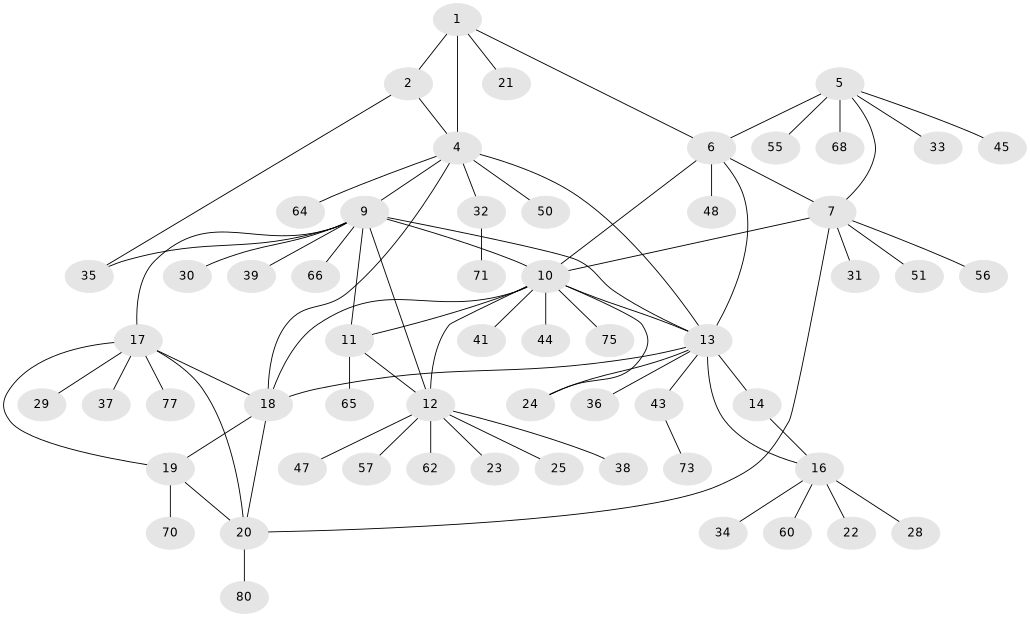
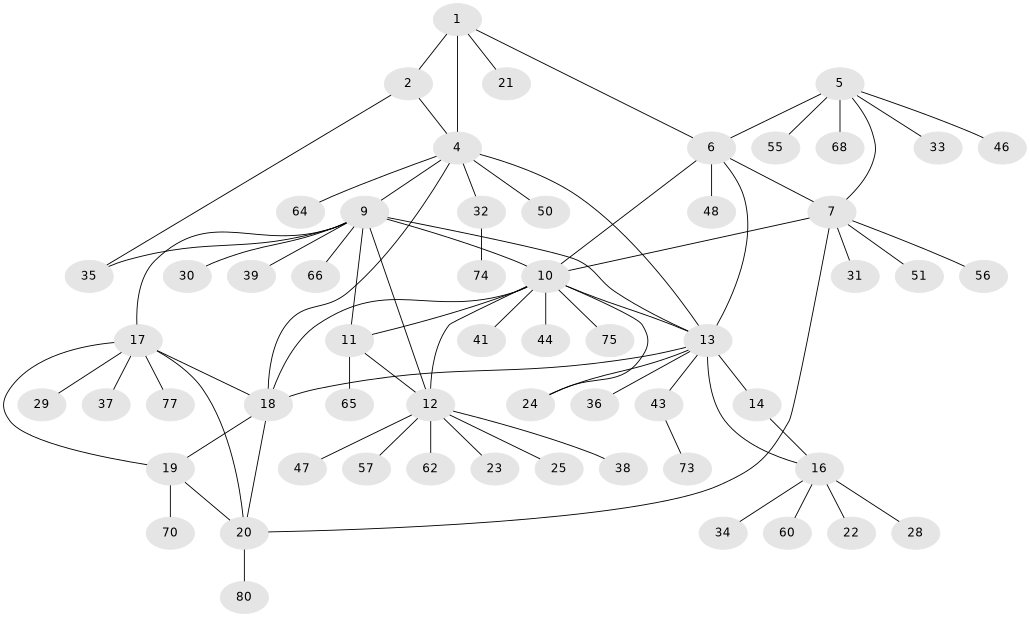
  graph {
    fontname="DejaVu Sans"
    node [color=gray90 fontname="DejaVu Sans" style=filled]
    edge [fontname="DejaVu Sans"]
    1 [super="+3"]
    2
    4 [super="+26"]
    6 [super="+8"]
    21
    35 [super="+53"]
    9 [super="+61"]
    13 [super="+76"]
    18
    32 [super="+69"]
    50
    64
    7 [super="+71"]
    10 [super="+78"]
    48
    11 [super="+58"]
    12 [super="+42"]
    17 [super="+54"]
    30
    39
    66
    24
    14 [super="+15"]
    16 [super="+63"]
    36
    43
    20 [super="+59"]
    19 [super="+49"]
-   74 [label=71]
+   74
    5 [super="+40"]
    33
-   45 [super="+46"]
+   45 [super="+46" label=46]
    55
    68
    31 [super="+72"]
    51
    56
    41
    44
    75
    80
    65
    23
    25 [super="+67"]
    38
    47
    57
    62
    29
    37
    77
    22
    28
    34 [super="+52"]
    60
    73
    70
    1 -- 2 [weight=2]
    1 -- 4 [weight=2]
    1 -- 6
    1 -- 21
    2 -- 4
    2 -- 35
    4 -- 9
    4 -- 13
    4 -- 18
    4 -- 32
    4 -- 50
    4 -- 64
    6 -- 13
    6 -- 7 [weight=2]
    6 -- 10
    6 -- 48
    9 -- 35
    9 -- 13
    9 -- 10
    9 -- 11
    9 -- 12
    9 -- 17
    9 -- 30
    9 -- 39
    9 -- 66
    13 -- 18
    13 -- 24
    13 -- 14 [weight=2]
    13 -- 16
    13 -- 36
    13 -- 43
    18 -- 20
    18 -- 19
    32 -- 74
    7 -- 10
    7 -- 20
    7 -- 31
    7 -- 51
    7 -- 56
    10 -- 13 [weight=2]
    10 -- 18
    10 -- 11
    10 -- 12
    10 -- 24
    10 -- 41
    10 -- 44
    10 -- 75
    11 -- 12
    11 -- 65
    12 -- 23
    12 -- 25
    12 -- 38
    12 -- 47
    12 -- 57
    12 -- 62
    17 -- 18
    17 -- 20
    17 -- 19
    17 -- 29
    17 -- 37
    17 -- 77
    14 -- 16 [weight=2]
    16 -- 22
    16 -- 28
    16 -- 34
    16 -- 60
    43 -- 73
    20 -- 80
    19 -- 20
    19 -- 70
    5 -- 6 [weight=2]
    5 -- 7
    5 -- 33
    5 -- 45
    5 -- 55
    5 -- 68
  }
